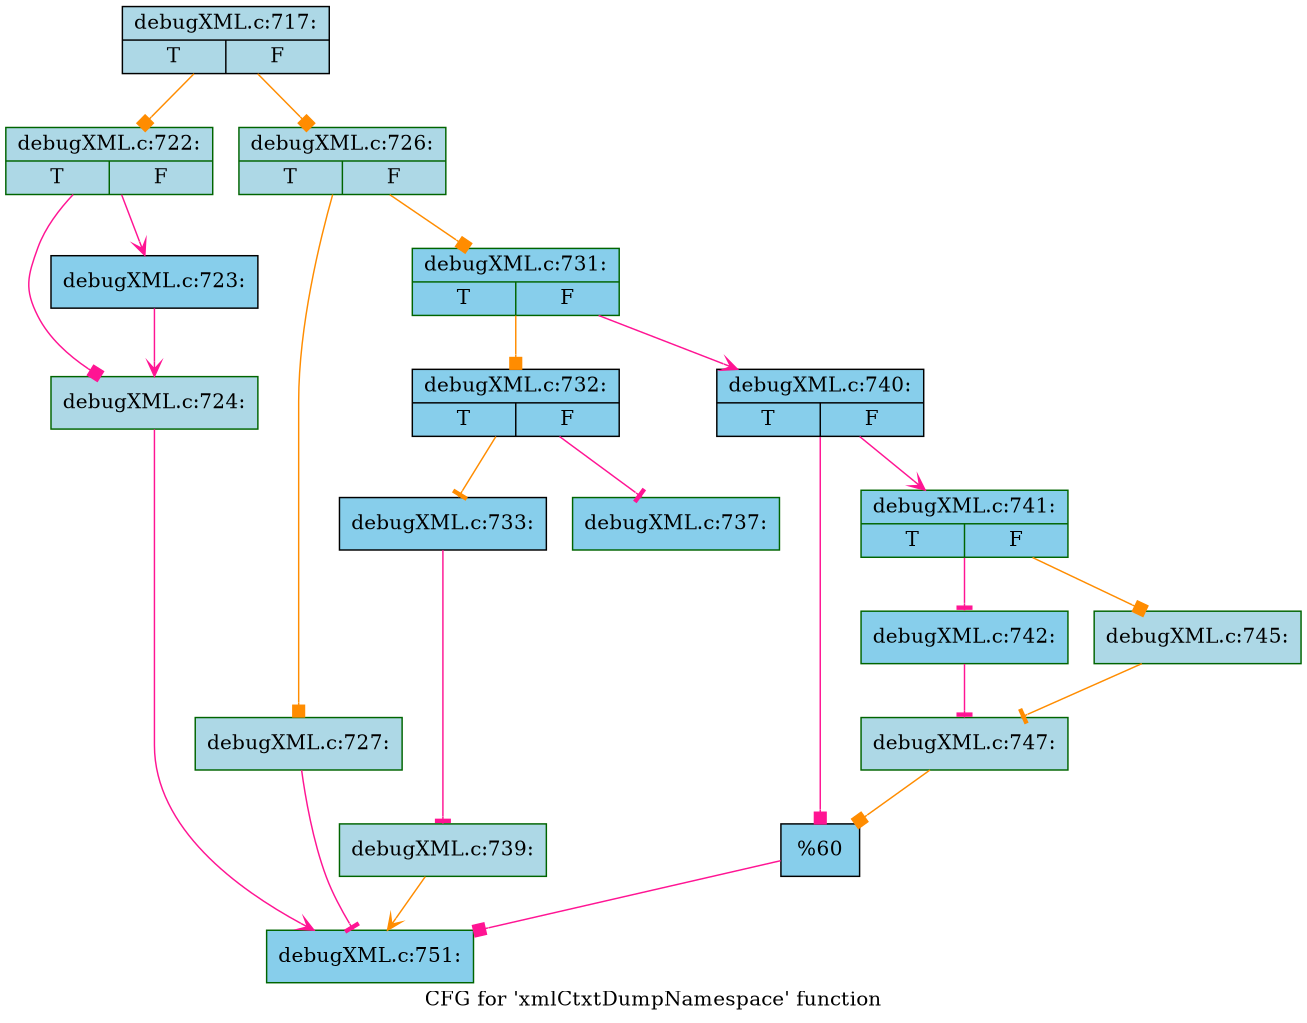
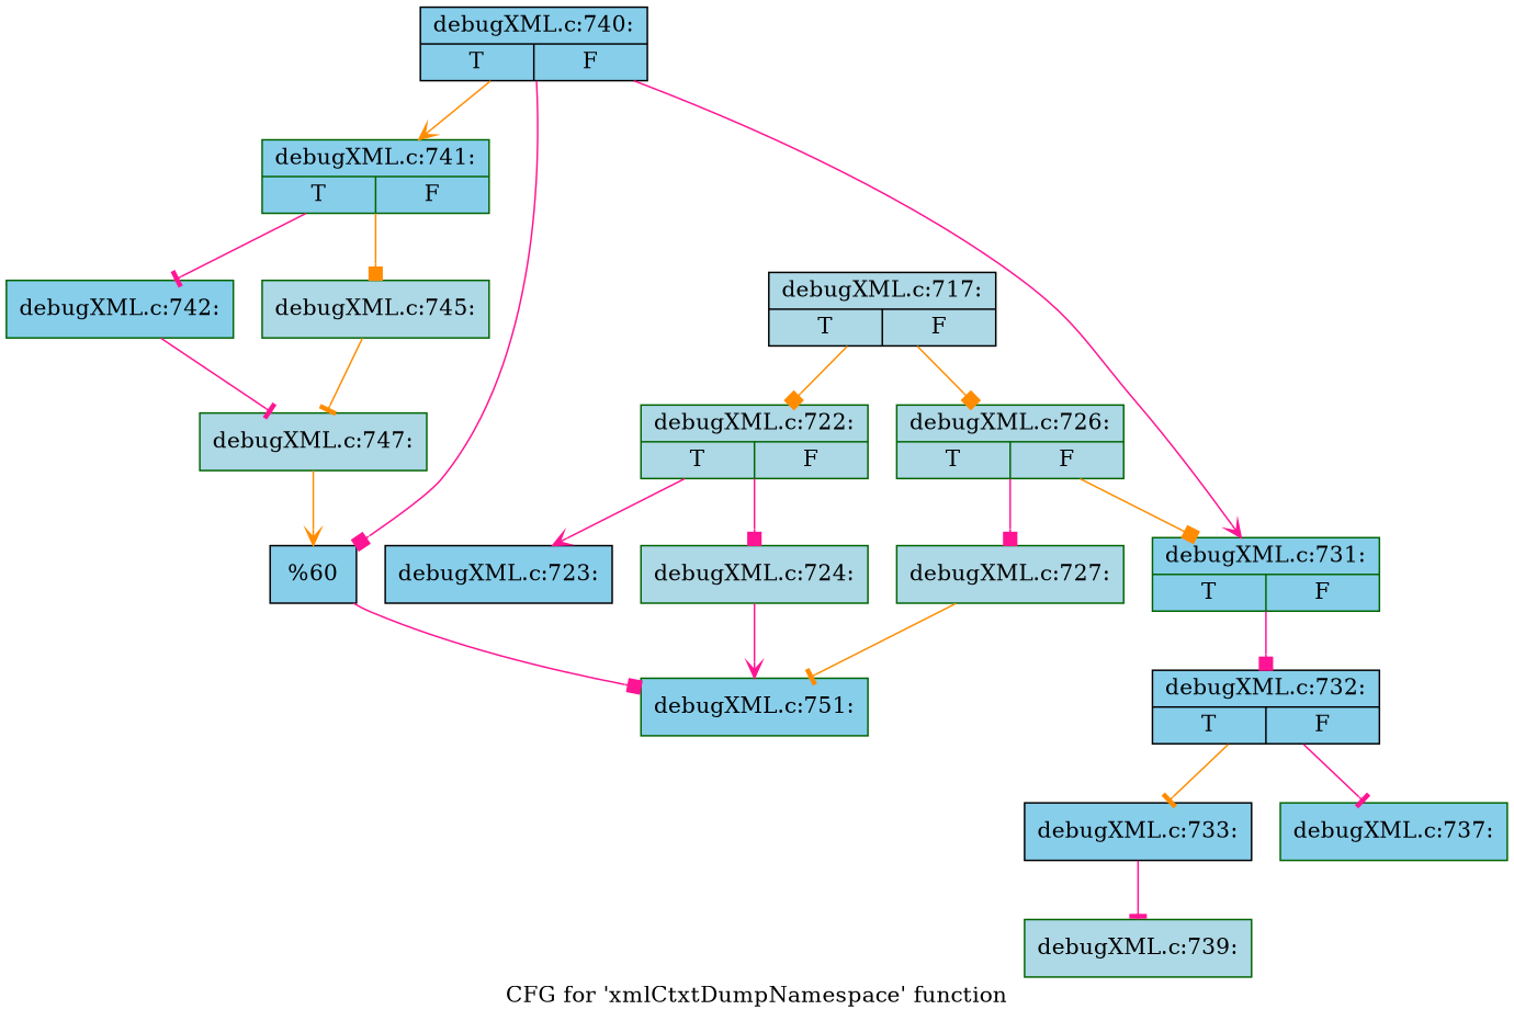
  digraph {
    fontname="DejaVu Serif"
    label="CFG for 'xmlCtxtDumpNamespace' function"
    node [color=darkgreen fillcolor=skyblue fontname="DejaVu Serif" shape=record style=filled]
    edge [arrowhead=box color=deeppink fontname="DejaVu Serif"]
    n1 [color=black fillcolor=lightblue label="{debugXML.c:717:|{<s0>T|<s1>F}}"]
    n2 [fillcolor=lightblue label="{debugXML.c:722:|{<s0>T|<s1>F}}"]
    n3 [fillcolor=lightblue label="{debugXML.c:726:|{<s0>T|<s1>F}}"]
    n4 [fillcolor=lightblue label="{debugXML.c:724:}"]
    n5 [color=black label="{debugXML.c:723:}"]
    n6 [fillcolor=lightblue label="{debugXML.c:727:}"]
    n7 [label="{debugXML.c:731:|{<s0>T|<s1>F}}"]
    n8 [label="{debugXML.c:751:}"]
    n9 [color=black label="{debugXML.c:732:|{<s0>T|<s1>F}}"]
    n10 [color=black label="{debugXML.c:740:|{<s0>T|<s1>F}}"]
    n11 [color=black label="{debugXML.c:733:}"]
    n12 [label="{debugXML.c:737:}"]
    n13 [color=black label="{%60}"]
    n14 [label="{debugXML.c:741:|{<s0>T|<s1>F}}"]
    n15 [fillcolor=lightblue label="{debugXML.c:739:}"]
    n16 [label="{debugXML.c:742:}"]
    n17 [fillcolor=lightblue label="{debugXML.c:745:}"]
    n18 [fillcolor=lightblue label="{debugXML.c:747:}"]
    n1 -> n2 [color=darkorange]
    n1 -> n3 [color=darkorange]
    n2 -> n4
    n2 -> n5 [arrowhead=vee]
-   n3 -> n6 [color=darkorange]
+   n3 -> n6
    n3 -> n7 [color=darkorange]
    n4 -> n8 [arrowhead=vee]
-   n5 -> n4 [arrowhead=vee]
-   n6 -> n8 [arrowhead=tee]
-   n7 -> n9 [color=darkorange]
-   n7 -> n10 [arrowhead=vee]
+   n6 -> n8 [arrowhead=tee color=darkorange]
+   n7 -> n9
+   n10 -> n7 [arrowhead=vee]
    n9 -> n11 [arrowhead=tee color=darkorange]
    n9 -> n12 [arrowhead=tee]
    n10 -> n13
-   n10 -> n14 [arrowhead=vee]
+   n10 -> n14 [arrowhead=vee color=darkorange]
    n11 -> n15 [arrowhead=tee]
    n13 -> n8
    n14 -> n16 [arrowhead=tee]
    n14 -> n17 [color=darkorange]
-   n15 -> n8 [arrowhead=vee color=darkorange]
    n16 -> n18 [arrowhead=tee]
    n17 -> n18 [arrowhead=tee color=darkorange]
-   n18 -> n13 [color=darkorange]
+   n18 -> n13 [arrowhead=vee color=darkorange]
  }
